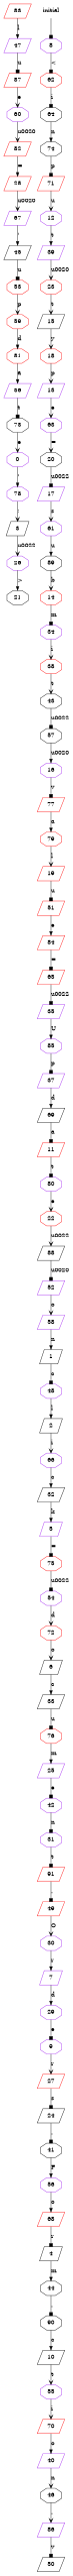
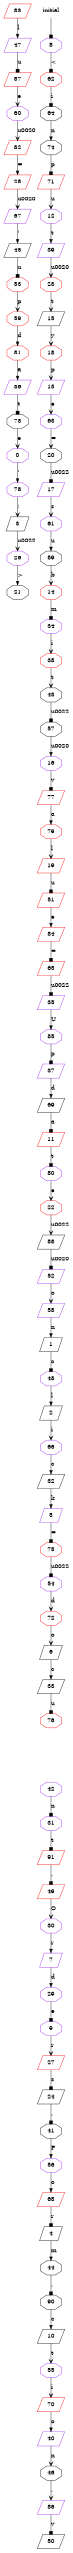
  digraph {
    rankdir=TB
    node [color=purple shape=octagon]
    edge [arrowhead=box]
    0
    78
    3 [color=black shape=parallelogram]
    26
    1 [color=black shape=parallelogram]
    48
    2 [color=black shape=parallelogram]
    66
    32 [color=black shape=parallelogram]
    5 [shape=parallelogram]
    21 [color=black]
    4 [color=black shape=parallelogram]
    44 [color=black]
    90 [color=black]
    10 [color=black shape=parallelogram]
    75 [color=red]
    54
    72 [color=red]
    6 [color=black shape=parallelogram]
    33 [color=black shape=parallelogram]
    76 [color=red]
-   25 [shape=parallelogram]
    7 [shape=parallelogram]
    29
    9
    27 [color=red shape=parallelogram]
    62 [color=red]
    8
    64 [color=black]
    initial [shape=plaintext]
    74 [color=black]
    24 [color=black shape=parallelogram]
    41 [color=black]
    55
    70 [color=red shape=parallelogram]
    40 [shape=parallelogram]
    11 [color=red shape=parallelogram]
    80
    22 [color=red]
    88 [color=black shape=parallelogram]
    39 [shape=parallelogram]
    12
    23 [color=red]
    15 [color=black shape=parallelogram]
    13 [shape=parallelogram]
    63
    20 [color=black]
    17 [shape=parallelogram]
    14 [color=red]
    34
    38 [color=red]
    43 [color=black]
    18 [color=red]
    77 [color=red shape=parallelogram]
    16
    79 [color=red]
    19 [color=red shape=parallelogram]
    61
    89 [color=black]
    51 [color=red shape=parallelogram]
    84 [color=red shape=parallelogram]
    65 [color=red shape=parallelogram]
    52 [shape=parallelogram]
    58 [shape=parallelogram]
    56
    68 [color=red shape=parallelogram]
    42
    31
    91 [color=red shape=parallelogram]
    28 [color=red shape=parallelogram]
    67 [shape=parallelogram]
    45 [color=black shape=parallelogram]
    53 [color=red]
    30
    49 [color=red shape=parallelogram]
    57 [color=black]
    35 [shape=parallelogram]
    85
    37 [shape=parallelogram]
    69 [color=black shape=parallelogram]
    36 [shape=parallelogram]
    73 [color=black]
    46 [color=black]
    86 [shape=parallelogram]
    50 [color=black shape=parallelogram]
    59 [color=red]
    81 [color=red]
    47 [shape=parallelogram]
    87 [color=red shape=parallelogram]
    60
    82 [color=red shape=parallelogram]
    83 [color=red shape=parallelogram]
    71 [color=red shape=parallelogram]
    0 -> 78 [arrowhead=normal label="'"]
    78 -> 3 [arrowhead=vee label=";"]
    3 -> 26 [arrowhead=vee label="\u0022"]
    26 -> 21 [arrowhead=normal label=">"]
    1 -> 48 [label=c]
    48 -> 2 [arrowhead=normal label=l]
    2 -> 66 [arrowhead=vee label=i]
    66 -> 32 [arrowhead=normal label=c]
    32 -> 5 [arrowhead=normal label=k]
    5 -> 75 [label="="]
    4 -> 44 [arrowhead=normal label=m]
    44 -> 90 [label="."]
    90 -> 10 [arrowhead=normal label=c]
    10 -> 55 [arrowhead=vee label=t]
    75 -> 54 [label="\u0022"]
    54 -> 72 [arrowhead=vee label=d]
    72 -> 6 [arrowhead=vee label=o]
    6 -> 33 [arrowhead=normal label=c]
    33 -> 76 [label=u]
-   76 -> 25 [arrowhead=normal label=m]
-   25 -> 42 [label=e]
    7 -> 29 [arrowhead=normal label=d]
    29 -> 9 [label=e]
    9 -> 27 [arrowhead=vee label=r]
    27 -> 24 [label=s]
    62 -> 64 [label=i]
    8 -> 62 [label="<"]
    64 -> 74 [arrowhead=normal label=n]
    initial -> 8
    74 -> 71 [label=p]
    24 -> 41 [label="."]
    41 -> 56 [arrowhead=normal label=F]
    55 -> 70 [arrowhead=vee label=i]
    70 -> 40 [arrowhead=normal label=o]
    40 -> 46 [arrowhead=vee label=n]
    11 -> 80 [label=t]
    80 -> 22 [arrowhead=vee label=e]
    22 -> 88 [arrowhead=vee label="\u0022"]
    88 -> 52 [label="\u0020"]
    39 -> 23 [arrowhead=vee label="\u0020"]
    12 -> 39 [arrowhead=normal label=t]
    23 -> 15 [arrowhead=vee label=t]
    15 -> 18 [arrowhead=vee label=y]
    13 -> 63 [arrowhead=vee label=e]
    63 -> 20 [arrowhead=vee label="="]
    20 -> 17 [label="\u0022"]
    17 -> 61 [arrowhead=vee label=s]
    14 -> 34 [label=m]
    34 -> 38 [arrowhead=vee label=i]
    38 -> 43 [arrowhead=vee label=t]
    43 -> 57 [label="\u0022"]
    18 -> 13 [arrowhead=vee label=p]
    77 -> 79 [arrowhead=normal label=a]
    16 -> 77 [label=v]
    79 -> 19 [arrowhead=vee label=l]
    19 -> 51 [label=u]
    61 -> 89 [arrowhead=normal label=u]
    89 -> 14 [arrowhead=vee label=b]
    51 -> 84 [arrowhead=normal label=e]
    84 -> 65 [label="="]
    65 -> 35 [label="\u0022"]
    52 -> 58 [arrowhead=vee label=o]
    58 -> 1 [arrowhead=normal label=n]
    56 -> 68 [arrowhead=normal label=o]
    68 -> 4 [label=r]
    42 -> 31 [label=n]
    31 -> 91 [label=t]
    91 -> 49 [label="."]
    28 -> 67 [arrowhead=vee label="\u0020"]
    67 -> 45 [arrowhead=normal label="'"]
    45 -> 53 [label=u]
    53 -> 59 [arrowhead=vee label=p]
    30 -> 7 [arrowhead=normal label=r]
    49 -> 30 [arrowhead=vee label=O]
    57 -> 16 [arrowhead=normal label="\u0020"]
    35 -> 85 [arrowhead=normal label=U]
    85 -> 37 [label=p]
    37 -> 69 [arrowhead=normal label=d]
    69 -> 11 [label=a]
    36 -> 73 [label=t]
    73 -> 0 [arrowhead=vee label=e]
    46 -> 86 [arrowhead=vee label="."]
    86 -> 50 [label=v]
    59 -> 81 [arrowhead=normal label=d]
    81 -> 36 [arrowhead=normal label=a]
    47 -> 87 [label=u]
    87 -> 60 [arrowhead=vee label=e]
    60 -> 82 [arrowhead=vee label="\u0020"]
    82 -> 28 [arrowhead=normal label="="]
    83 -> 47 [arrowhead=normal label=l]
    71 -> 12 [arrowhead=vee label=u]
  }
